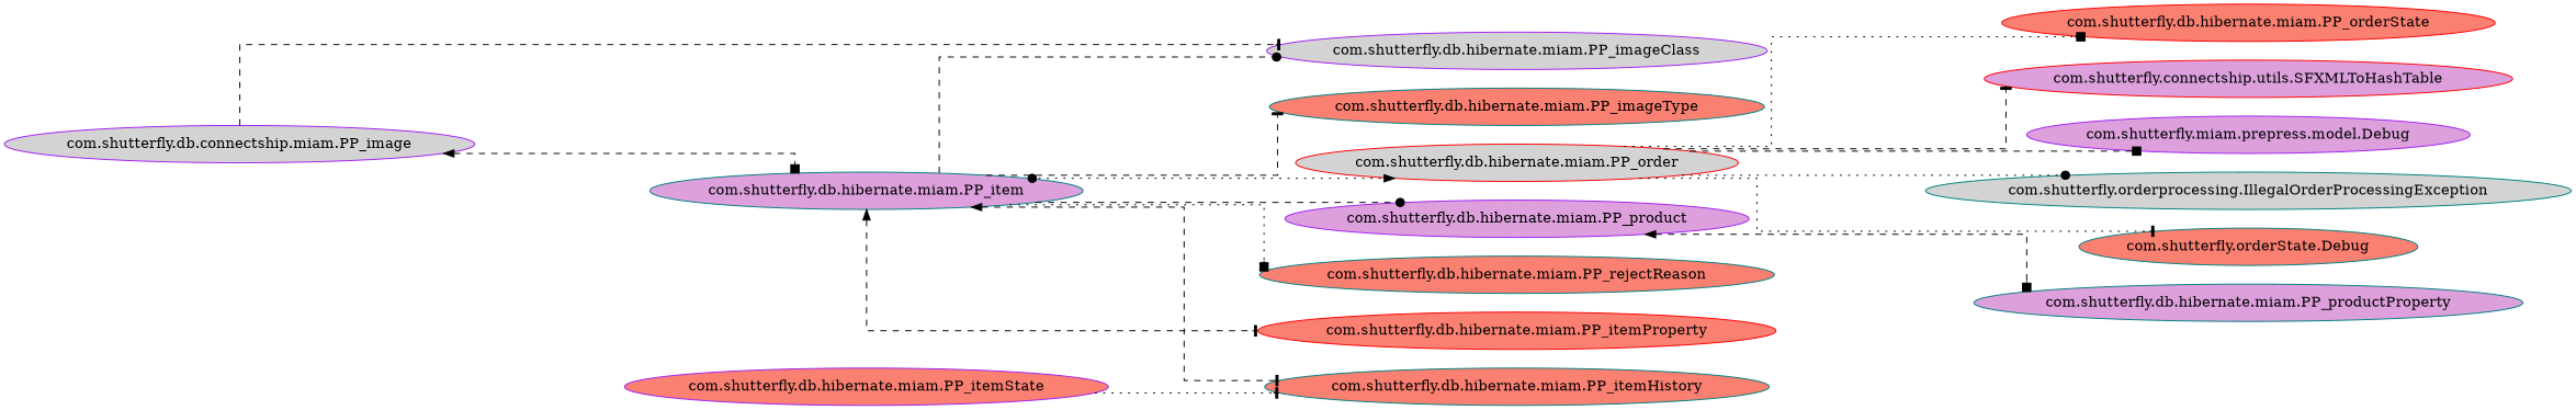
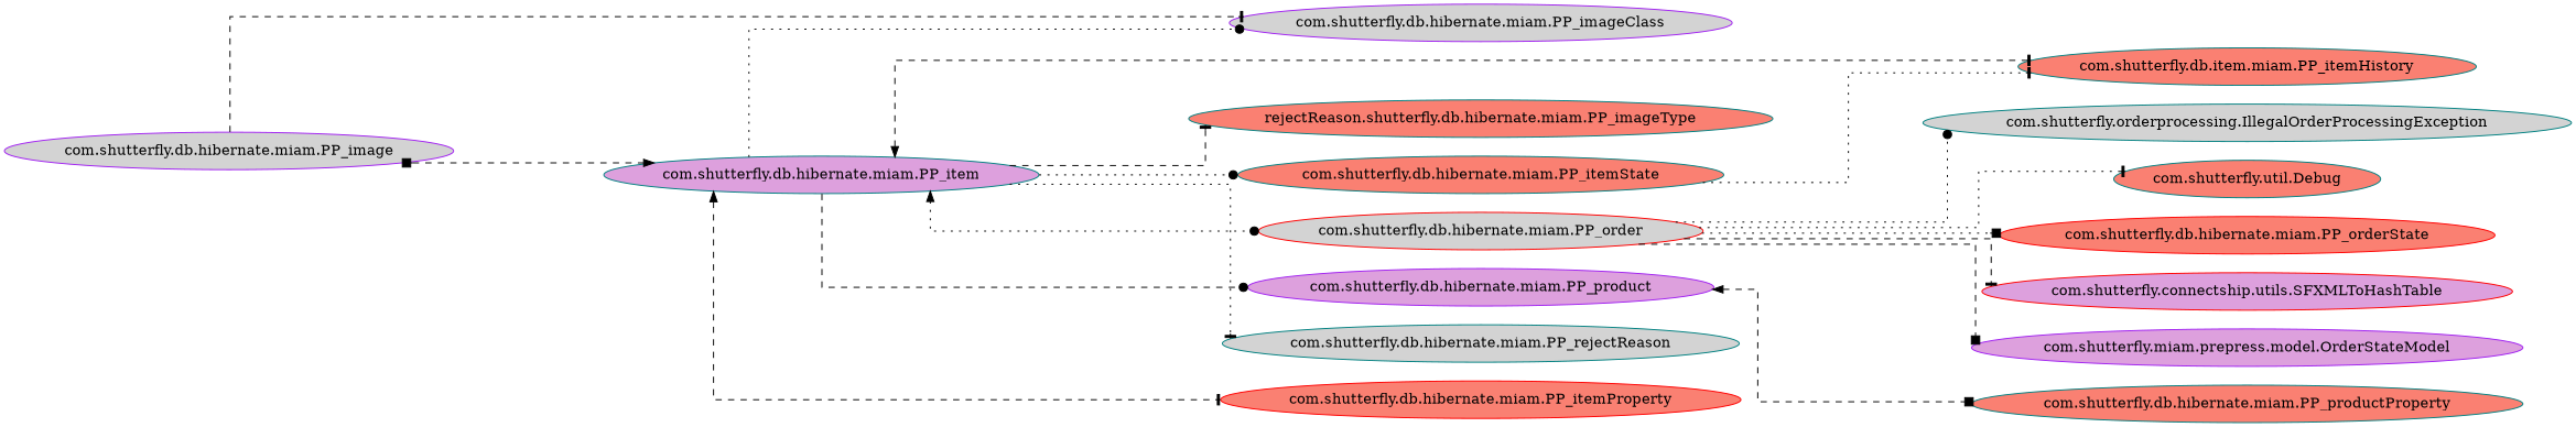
  digraph {
    concentrate=true
    rankdir=LR
    ranksep=2.0
    splines=ortho
    node [color=teal fillcolor=salmon style=filled]
    edge [arrowhead=tee style=dashed]
-   "com.shutterfly.db.hibernate.miam.PP_image" [color=purple fillcolor=lightgrey label="com.shutterfly.db.connectship.miam.PP_image"]
+   "com.shutterfly.db.hibernate.miam.PP_image" [color=purple fillcolor=lightgrey]
    "com.shutterfly.db.hibernate.miam.PP_item" [fillcolor=plum]
    "com.shutterfly.db.hibernate.miam.PP_imageClass" [color=purple fillcolor=lightgrey]
-   "com.shutterfly.db.hibernate.miam.PP_imageType"
-   "com.shutterfly.db.hibernate.miam.PP_itemState" [color=purple]
+   "com.shutterfly.db.hibernate.miam.PP_imageType" [label="rejectReason.shutterfly.db.hibernate.miam.PP_imageType"]
+   "com.shutterfly.db.hibernate.miam.PP_itemState"
    "com.shutterfly.db.hibernate.miam.PP_order" [color=red fillcolor=lightgrey]
    "com.shutterfly.db.hibernate.miam.PP_product" [color=purple fillcolor=plum]
-   "com.shutterfly.db.hibernate.miam.PP_rejectReason"
+   "com.shutterfly.db.hibernate.miam.PP_rejectReason" [fillcolor=lightgrey]
    "com.shutterfly.db.hibernate.miam.PP_itemProperty" [color=red]
-   "com.shutterfly.db.hibernate.miam.PP_itemHistory"
+   "com.shutterfly.db.hibernate.miam.PP_itemHistory" [label="com.shutterfly.db.item.miam.PP_itemHistory"]
    "com.shutterfly.db.hibernate.miam.PP_orderState" [color=red]
    "com.shutterfly.connectship.utils.SFXMLToHashTable" [color=red fillcolor=plum]
-   "com.shutterfly.miam.prepress.model.OrderStateModel" [color=purple fillcolor=plum label="com.shutterfly.miam.prepress.model.Debug"]
+   "com.shutterfly.miam.prepress.model.OrderStateModel" [color=purple fillcolor=plum]
    "com.shutterfly.orderprocessing.IllegalOrderProcessingException" [fillcolor=lightgrey]
-   "com.shutterfly.util.Debug" [label="com.shutterfly.orderState.Debug"]
-   "com.shutterfly.db.hibernate.miam.PP_productProperty" [fillcolor=plum]
+   "com.shutterfly.util.Debug"
+   "com.shutterfly.db.hibernate.miam.PP_productProperty"
    "com.shutterfly.db.hibernate.miam.PP_image" -> "com.shutterfly.db.hibernate.miam.PP_item" [arrowhead=box]
    "com.shutterfly.db.hibernate.miam.PP_image" -> "com.shutterfly.db.hibernate.miam.PP_imageClass"
    "com.shutterfly.db.hibernate.miam.PP_item" -> "com.shutterfly.db.hibernate.miam.PP_image" [arrowhead="" style=""]
-   "com.shutterfly.db.hibernate.miam.PP_item" -> "com.shutterfly.db.hibernate.miam.PP_imageClass" [arrowhead=dot]
+   "com.shutterfly.db.hibernate.miam.PP_item" -> "com.shutterfly.db.hibernate.miam.PP_imageClass" [arrowhead=dot style=dotted]
    "com.shutterfly.db.hibernate.miam.PP_item" -> "com.shutterfly.db.hibernate.miam.PP_imageType"
+   "com.shutterfly.db.hibernate.miam.PP_item" -> "com.shutterfly.db.hibernate.miam.PP_itemState" [arrowhead=dot style=dotted]
    "com.shutterfly.db.hibernate.miam.PP_item" -> "com.shutterfly.db.hibernate.miam.PP_order" [arrowhead=dot style=dotted]
    "com.shutterfly.db.hibernate.miam.PP_item" -> "com.shutterfly.db.hibernate.miam.PP_product" [arrowhead=dot]
-   "com.shutterfly.db.hibernate.miam.PP_item" -> "com.shutterfly.db.hibernate.miam.PP_rejectReason" [arrowhead=box style=dotted]
+   "com.shutterfly.db.hibernate.miam.PP_item" -> "com.shutterfly.db.hibernate.miam.PP_rejectReason" [style=dotted]
    "com.shutterfly.db.hibernate.miam.PP_item" -> "com.shutterfly.db.hibernate.miam.PP_itemProperty"
    "com.shutterfly.db.hibernate.miam.PP_item" -> "com.shutterfly.db.hibernate.miam.PP_itemHistory"
    "com.shutterfly.db.hibernate.miam.PP_itemState" -> "com.shutterfly.db.hibernate.miam.PP_itemHistory" [style=dotted]
    "com.shutterfly.db.hibernate.miam.PP_order" -> "com.shutterfly.db.hibernate.miam.PP_item" [arrowhead="" style=""]
    "com.shutterfly.db.hibernate.miam.PP_order" -> "com.shutterfly.db.hibernate.miam.PP_orderState" [arrowhead=box style=dotted]
    "com.shutterfly.db.hibernate.miam.PP_order" -> "com.shutterfly.connectship.utils.SFXMLToHashTable"
    "com.shutterfly.db.hibernate.miam.PP_order" -> "com.shutterfly.miam.prepress.model.OrderStateModel" [arrowhead=box]
    "com.shutterfly.db.hibernate.miam.PP_order" -> "com.shutterfly.orderprocessing.IllegalOrderProcessingException" [arrowhead=dot style=dotted]
    "com.shutterfly.db.hibernate.miam.PP_order" -> "com.shutterfly.util.Debug" [style=dotted]
    "com.shutterfly.db.hibernate.miam.PP_product" -> "com.shutterfly.db.hibernate.miam.PP_productProperty" [arrowhead=box]
    "com.shutterfly.db.hibernate.miam.PP_itemProperty" -> "com.shutterfly.db.hibernate.miam.PP_item" [arrowhead="" style=""]
    "com.shutterfly.db.hibernate.miam.PP_itemHistory" -> "com.shutterfly.db.hibernate.miam.PP_item" [arrowhead="" style=""]
    "com.shutterfly.db.hibernate.miam.PP_productProperty" -> "com.shutterfly.db.hibernate.miam.PP_product" [arrowhead="" style=""]
  }
